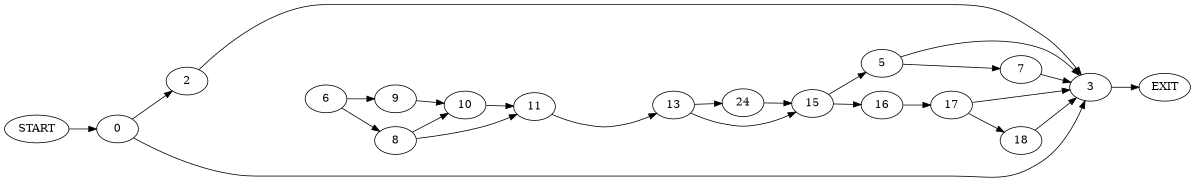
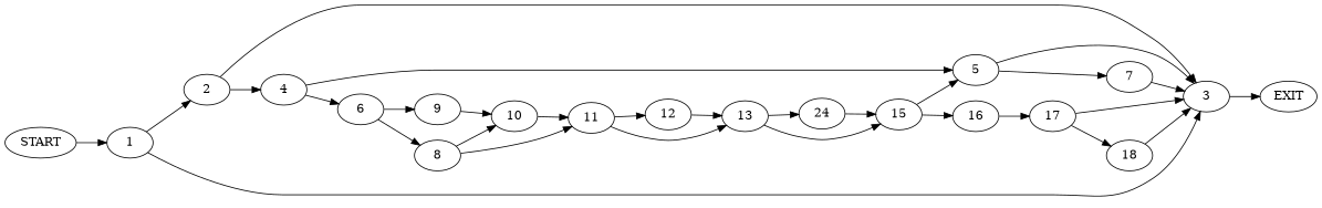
  digraph {
    rankdir=LR
    n1 [label=START]
-   1 [label=0]
+   1
    2
    3
    n5 [label=EXIT]
+   4
    5
    6
    7
    8
    9
    10
    11
+   12
    13
    n16 [label=24]
    15
    16
    17
    18
    n1 -> 1
    1 -> 2
    1 -> 3
    2 -> 3
+   2 -> 4
    3 -> n5
+   4 -> 5
+   4 -> 6
    5 -> 3
    5 -> 7
    6 -> 8
    6 -> 9
    7 -> 3
    8 -> 10
    8 -> 11
    9 -> 10
    10 -> 11
+   11 -> 12
    11 -> 13
+   12 -> 13
    13 -> n16
    13 -> 15
    n16 -> 15
    15 -> 5
    15 -> 16
    16 -> 17
    17 -> 3
    17 -> 18
    18 -> 3
  }
